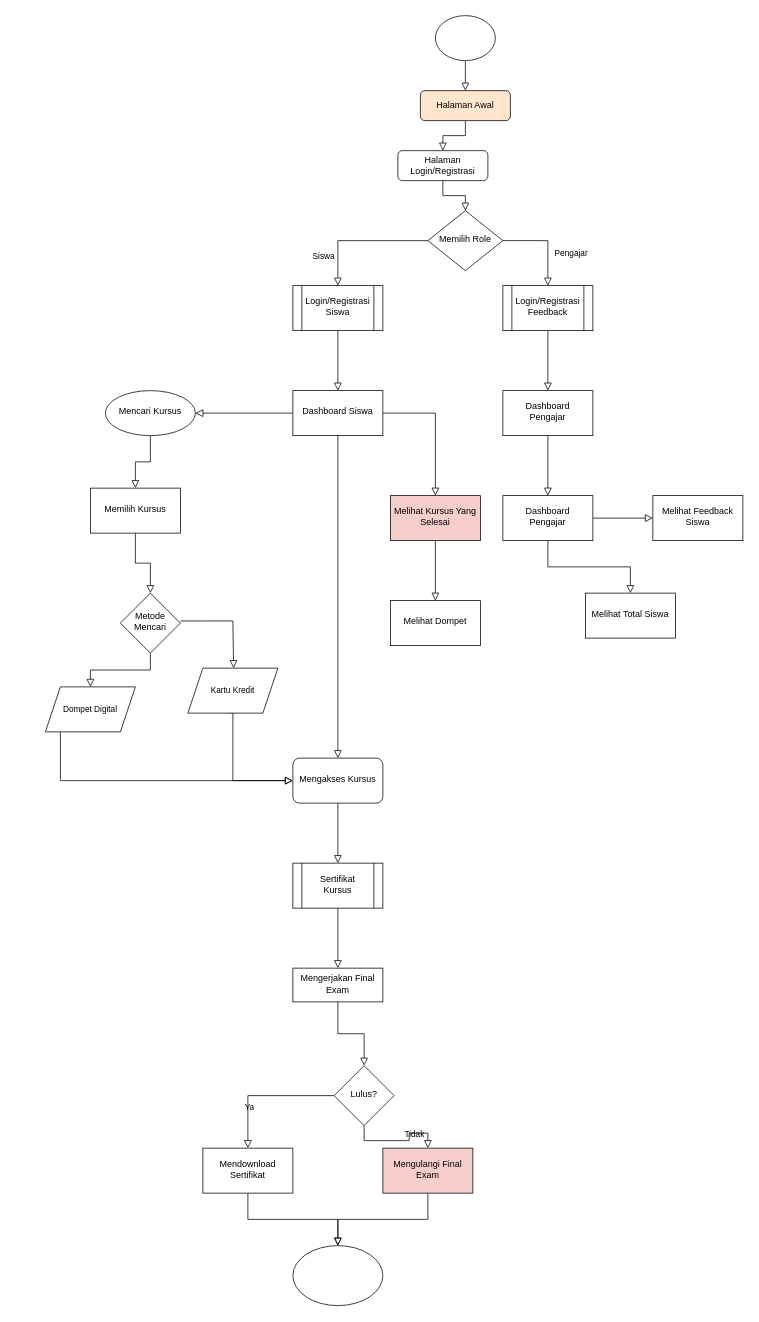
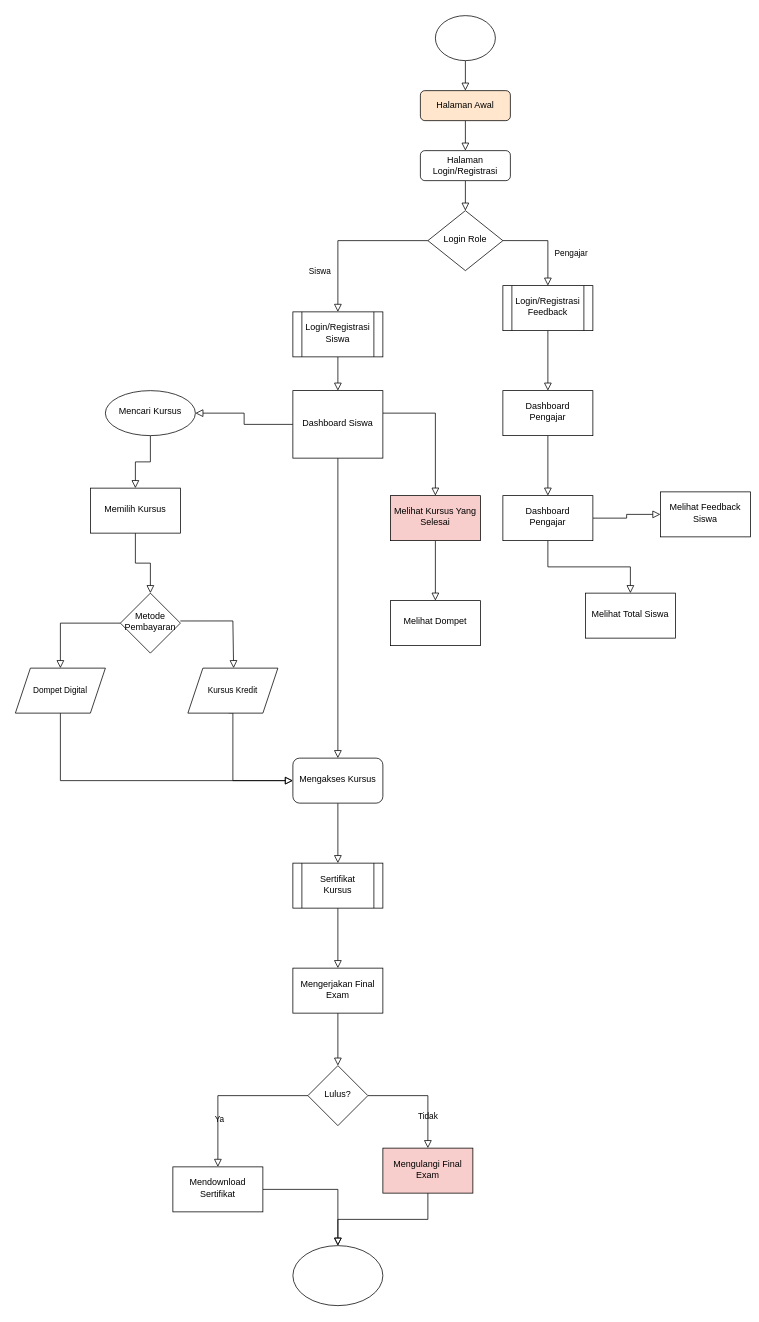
  <mxCell id="0" />
  <mxCell id="1" parent="0" />
  <mxCell id="2" style="edgeStyle=orthogonalEdgeStyle;shape=connector;rounded=0;orthogonalLoop=1;jettySize=auto;html=1;exitX=0.5;exitY=1;exitDx=0;exitDy=0;entryX=0.5;entryY=0;entryDx=0;entryDy=0;shadow=0;strokeColor=default;strokeWidth=1;align=center;verticalAlign=middle;fontFamily=Helvetica;fontSize=11;fontColor=default;labelBackgroundColor=none;endArrow=block;endFill=0;endSize=8;" edge="1" parent="1" source="3" target="12"><mxGeometry relative="1" as="geometry" /></mxCell>
  <mxCell id="3" value="Halaman Awal" style="rounded=1;whiteSpace=wrap;html=1;fontSize=12;glass=0;strokeWidth=1;shadow=0;fillColor=#ffe6cc;" parent="1" vertex="1"><mxGeometry x="560" y="120" width="120" height="40" as="geometry" /></mxCell>
  <mxCell id="4" style="edgeStyle=orthogonalEdgeStyle;shape=connector;rounded=0;orthogonalLoop=1;jettySize=auto;html=1;exitX=0;exitY=0.5;exitDx=0;exitDy=0;shadow=0;strokeColor=default;strokeWidth=1;align=center;verticalAlign=middle;fontFamily=Helvetica;fontSize=11;fontColor=default;labelBackgroundColor=none;endArrow=block;endFill=0;endSize=8;entryX=0.5;entryY=0;entryDx=0;entryDy=0;" edge="1" parent="1" source="8" target="14"><mxGeometry relative="1" as="geometry"><mxPoint x="510" y="320" as="sourcePoint" /><mxPoint x="449.966" y="380.028" as="targetPoint" /></mxGeometry></mxCell>
  <mxCell id="5" value="Siswa" style="edgeLabel;html=1;align=center;verticalAlign=middle;resizable=0;points=[];fontFamily=Helvetica;fontSize=11;fontColor=default;labelBackgroundColor=none;" vertex="1" connectable="0" parent="4"><mxGeometry x="0.291" y="-1" relative="1" as="geometry"><mxPoint x="-24" y="21" as="offset" /></mxGeometry></mxCell>
  <mxCell id="6" style="edgeStyle=orthogonalEdgeStyle;shape=connector;rounded=0;orthogonalLoop=1;jettySize=auto;html=1;exitX=1;exitY=0.5;exitDx=0;exitDy=0;shadow=0;strokeColor=default;strokeWidth=1;align=center;verticalAlign=middle;fontFamily=Helvetica;fontSize=11;fontColor=default;labelBackgroundColor=none;endArrow=block;endFill=0;endSize=8;entryX=0.5;entryY=0;entryDx=0;entryDy=0;" edge="1" parent="1" target="16"><mxGeometry relative="1" as="geometry"><mxPoint x="670" y="319.97" as="sourcePoint" /><mxPoint x="729.966" y="379.998" as="targetPoint" /><Array as="points"><mxPoint x="730" y="320" /></Array></mxGeometry></mxCell>
  <mxCell id="7" value="Pengajar" style="edgeLabel;html=1;align=center;verticalAlign=middle;resizable=0;points=[];fontFamily=Helvetica;fontSize=11;fontColor=default;labelBackgroundColor=none;" vertex="1" connectable="0" parent="6"><mxGeometry x="0.291" y="1" relative="1" as="geometry"><mxPoint x="29" as="offset" /></mxGeometry></mxCell>
- <mxCell id="8" value="Memilih Role" style="rhombus;whiteSpace=wrap;html=1;shadow=0;fontFamily=Helvetica;fontSize=12;align=center;strokeWidth=1;spacing=6;spacingTop=-4;" parent="1" vertex="1"><mxGeometry x="570" y="280" width="100" height="80" as="geometry" /></mxCell>
+ <mxCell id="8" value="Login Role" style="rhombus;whiteSpace=wrap;html=1;shadow=0;fontFamily=Helvetica;fontSize=12;align=center;strokeWidth=1;spacing=6;spacingTop=-4;" parent="1" vertex="1"><mxGeometry x="570" y="280" width="100" height="80" as="geometry" /></mxCell>
  <mxCell id="9" style="edgeStyle=orthogonalEdgeStyle;shape=connector;rounded=0;orthogonalLoop=1;jettySize=auto;html=1;exitX=0.5;exitY=1;exitDx=0;exitDy=0;entryX=0.5;entryY=0;entryDx=0;entryDy=0;shadow=0;strokeColor=default;strokeWidth=1;align=center;verticalAlign=middle;fontFamily=Helvetica;fontSize=11;fontColor=default;labelBackgroundColor=none;endArrow=block;endFill=0;endSize=8;" edge="1" parent="1" source="10" target="3"><mxGeometry relative="1" as="geometry" /></mxCell>
  <mxCell id="10" value="" style="ellipse;whiteSpace=wrap;html=1;fontFamily=Helvetica;fontSize=11;fontColor=default;labelBackgroundColor=none;" vertex="1" parent="1"><mxGeometry x="580" y="20" width="80" height="60" as="geometry" /></mxCell>
  <mxCell id="11" style="edgeStyle=orthogonalEdgeStyle;shape=connector;rounded=0;orthogonalLoop=1;jettySize=auto;html=1;exitX=0.5;exitY=1;exitDx=0;exitDy=0;entryX=0.5;entryY=0;entryDx=0;entryDy=0;shadow=0;strokeColor=default;strokeWidth=1;align=center;verticalAlign=middle;fontFamily=Helvetica;fontSize=11;fontColor=default;labelBackgroundColor=none;endArrow=block;endFill=0;endSize=8;" edge="1" parent="1" source="12" target="8"><mxGeometry relative="1" as="geometry" /></mxCell>
- <mxCell id="12" value="Halaman Login/Registrasi" style="rounded=1;whiteSpace=wrap;html=1;fontSize=12;glass=0;strokeWidth=1;shadow=0;" vertex="1" parent="1"><mxGeometry x="530" y="200" width="120" height="40" as="geometry" /></mxCell>
+ <mxCell id="12" value="Halaman Login/Registrasi" style="rounded=1;whiteSpace=wrap;html=1;fontSize=12;glass=0;strokeWidth=1;shadow=0;" vertex="1" parent="1"><mxGeometry x="560" y="200" width="120" height="40" as="geometry" /></mxCell>
  <mxCell id="13" value="" style="edgeStyle=orthogonalEdgeStyle;shape=connector;rounded=0;orthogonalLoop=1;jettySize=auto;html=1;shadow=0;strokeColor=default;strokeWidth=1;align=center;verticalAlign=middle;fontFamily=Helvetica;fontSize=11;fontColor=default;labelBackgroundColor=none;endArrow=block;endFill=0;endSize=8;" edge="1" parent="1" source="14" target="20"><mxGeometry relative="1" as="geometry" /></mxCell>
- <mxCell id="14" value="Login/Registrasi Siswa" style="shape=process;whiteSpace=wrap;html=1;backgroundOutline=1;shadow=0;strokeWidth=1;spacing=6;spacingTop=-4;" vertex="1" parent="1"><mxGeometry x="390" y="380" width="120" height="60" as="geometry" /></mxCell>
+ <mxCell id="14" value="Login/Registrasi Siswa" style="shape=process;whiteSpace=wrap;html=1;backgroundOutline=1;shadow=0;strokeWidth=1;spacing=6;spacingTop=-4;" vertex="1" parent="1"><mxGeometry x="390" y="415" width="120" height="60" as="geometry" /></mxCell>
  <mxCell id="15" value="" style="edgeStyle=orthogonalEdgeStyle;shape=connector;rounded=0;orthogonalLoop=1;jettySize=auto;html=1;shadow=0;strokeColor=default;strokeWidth=1;align=center;verticalAlign=middle;fontFamily=Helvetica;fontSize=11;fontColor=default;labelBackgroundColor=none;endArrow=block;endFill=0;endSize=8;" edge="1" parent="1" source="16" target="22"><mxGeometry relative="1" as="geometry" /></mxCell>
  <mxCell id="16" value="Login/Registrasi Feedback" style="shape=process;whiteSpace=wrap;html=1;backgroundOutline=1;shadow=0;strokeWidth=1;spacing=6;spacingTop=-4;" vertex="1" parent="1"><mxGeometry x="670" y="380" width="120" height="60" as="geometry" /></mxCell>
  <mxCell id="17" value="" style="edgeStyle=orthogonalEdgeStyle;shape=connector;rounded=0;orthogonalLoop=1;jettySize=auto;html=1;shadow=0;strokeColor=default;strokeWidth=1;align=center;verticalAlign=middle;fontFamily=Helvetica;fontSize=11;fontColor=default;labelBackgroundColor=none;endArrow=block;endFill=0;endSize=8;" edge="1" parent="1" source="20" target="24"><mxGeometry relative="1" as="geometry" /></mxCell>
  <mxCell id="18" value="" style="edgeStyle=orthogonalEdgeStyle;shape=connector;rounded=0;orthogonalLoop=1;jettySize=auto;html=1;shadow=0;strokeColor=default;strokeWidth=1;align=center;verticalAlign=middle;fontFamily=Helvetica;fontSize=11;fontColor=default;labelBackgroundColor=none;endArrow=block;endFill=0;endSize=8;" edge="1" parent="1" source="20" target="26"><mxGeometry relative="1" as="geometry"><Array as="points"><mxPoint x="580" y="550" /></Array></mxGeometry></mxCell>
  <mxCell id="19" style="edgeStyle=orthogonalEdgeStyle;shape=connector;rounded=0;orthogonalLoop=1;jettySize=auto;html=1;exitX=0.5;exitY=1;exitDx=0;exitDy=0;shadow=0;strokeColor=default;strokeWidth=1;align=center;verticalAlign=middle;fontFamily=Helvetica;fontSize=11;fontColor=default;labelBackgroundColor=none;endArrow=block;endFill=0;endSize=8;" edge="1" parent="1" source="20" target="38"><mxGeometry relative="1" as="geometry" /></mxCell>
- <mxCell id="20" value="Dashboard Siswa" style="whiteSpace=wrap;html=1;shadow=0;strokeWidth=1;spacing=6;spacingTop=-4;" vertex="1" parent="1"><mxGeometry x="390" y="520" width="120" height="60" as="geometry" /></mxCell>
+ <mxCell id="20" value="Dashboard Siswa" style="whiteSpace=wrap;html=1;shadow=0;strokeWidth=1;spacing=6;spacingTop=-4;" vertex="1" parent="1"><mxGeometry x="390" y="520" width="120" height="90" as="geometry" /></mxCell>
  <mxCell id="21" value="" style="edgeStyle=orthogonalEdgeStyle;shape=connector;rounded=0;orthogonalLoop=1;jettySize=auto;html=1;shadow=0;strokeColor=default;strokeWidth=1;align=center;verticalAlign=middle;fontFamily=Helvetica;fontSize=11;fontColor=default;labelBackgroundColor=none;endArrow=block;endFill=0;endSize=8;" edge="1" parent="1" source="22" target="29"><mxGeometry relative="1" as="geometry" /></mxCell>
  <mxCell id="22" value="Dashboard Pengajar" style="whiteSpace=wrap;html=1;shadow=0;strokeWidth=1;spacing=6;spacingTop=-4;" vertex="1" parent="1"><mxGeometry x="670" y="520" width="120" height="60" as="geometry" /></mxCell>
  <mxCell id="23" value="" style="edgeStyle=orthogonalEdgeStyle;shape=connector;rounded=0;orthogonalLoop=1;jettySize=auto;html=1;shadow=0;strokeColor=default;strokeWidth=1;align=center;verticalAlign=middle;fontFamily=Helvetica;fontSize=11;fontColor=default;labelBackgroundColor=none;endArrow=block;endFill=0;endSize=8;" edge="1" parent="1" source="24" target="31"><mxGeometry relative="1" as="geometry" /></mxCell>
  <mxCell id="24" value="Mencari Kursus" style="ellipse;whiteSpace=wrap;html=1;shadow=0;strokeWidth=1;spacing=6;spacingTop=-4;" vertex="1" parent="1"><mxGeometry x="140" y="520" width="120" height="60" as="geometry" /></mxCell>
  <mxCell id="25" value="" style="edgeStyle=orthogonalEdgeStyle;shape=connector;rounded=0;orthogonalLoop=1;jettySize=auto;html=1;shadow=0;strokeColor=default;strokeWidth=1;align=center;verticalAlign=middle;fontFamily=Helvetica;fontSize=11;fontColor=default;labelBackgroundColor=none;endArrow=block;endFill=0;endSize=8;" edge="1" parent="1" source="26" target="55"><mxGeometry relative="1" as="geometry" /></mxCell>
  <mxCell id="26" value="Melihat Kursus Yang Selesai" style="whiteSpace=wrap;html=1;shadow=0;strokeWidth=1;spacing=6;spacingTop=-4;fillColor=#f8cecc;" vertex="1" parent="1"><mxGeometry x="520" y="660" width="120" height="60" as="geometry" /></mxCell>
  <mxCell id="27" value="" style="edgeStyle=orthogonalEdgeStyle;shape=connector;rounded=0;orthogonalLoop=1;jettySize=auto;html=1;shadow=0;strokeColor=default;strokeWidth=1;align=center;verticalAlign=middle;fontFamily=Helvetica;fontSize=11;fontColor=default;labelBackgroundColor=none;endArrow=block;endFill=0;endSize=8;" edge="1" parent="1" source="29" target="56"><mxGeometry relative="1" as="geometry" /></mxCell>
  <mxCell id="28" value="" style="edgeStyle=orthogonalEdgeStyle;shape=connector;rounded=0;orthogonalLoop=1;jettySize=auto;html=1;shadow=0;strokeColor=default;strokeWidth=1;align=center;verticalAlign=middle;fontFamily=Helvetica;fontSize=11;fontColor=default;labelBackgroundColor=none;endArrow=block;endFill=0;endSize=8;" edge="1" parent="1" source="29" target="57"><mxGeometry relative="1" as="geometry" /></mxCell>
  <mxCell id="29" value="Dashboard Pengajar" style="whiteSpace=wrap;html=1;shadow=0;strokeWidth=1;spacing=6;spacingTop=-4;" vertex="1" parent="1"><mxGeometry x="670" y="660" width="120" height="60" as="geometry" /></mxCell>
  <mxCell id="30" value="" style="edgeStyle=orthogonalEdgeStyle;shape=connector;rounded=0;orthogonalLoop=1;jettySize=auto;html=1;shadow=0;strokeColor=default;strokeWidth=1;align=center;verticalAlign=middle;fontFamily=Helvetica;fontSize=11;fontColor=default;labelBackgroundColor=none;endArrow=block;endFill=0;endSize=8;" edge="1" parent="1" source="31" target="34"><mxGeometry relative="1" as="geometry" /></mxCell>
  <mxCell id="31" value="Memilih Kursus" style="whiteSpace=wrap;html=1;shadow=0;strokeWidth=1;spacing=6;spacingTop=-4;" vertex="1" parent="1"><mxGeometry x="120" y="650" width="120" height="60" as="geometry" /></mxCell>
  <mxCell id="32" value="" style="edgeStyle=orthogonalEdgeStyle;shape=connector;rounded=0;orthogonalLoop=1;jettySize=auto;html=1;shadow=0;strokeColor=default;strokeWidth=1;align=center;verticalAlign=middle;fontFamily=Helvetica;fontSize=11;fontColor=default;labelBackgroundColor=none;endArrow=block;endFill=0;endSize=8;entryX=0.5;entryY=0;entryDx=0;entryDy=0;" edge="1" parent="1" source="34" target="41"><mxGeometry relative="1" as="geometry"><mxPoint x="80" y="890" as="targetPoint" /></mxGeometry></mxCell>
  <mxCell id="33" value="" style="edgeStyle=orthogonalEdgeStyle;shape=connector;rounded=0;orthogonalLoop=1;jettySize=auto;html=1;shadow=0;strokeColor=default;strokeWidth=1;align=center;verticalAlign=middle;fontFamily=Helvetica;fontSize=11;fontColor=default;labelBackgroundColor=none;endArrow=block;endFill=0;endSize=8;entryX=0.508;entryY=0.048;entryDx=0;entryDy=0;entryPerimeter=0;" edge="1" parent="1"><mxGeometry relative="1" as="geometry"><mxPoint x="240.002" y="827.128" as="sourcePoint" /><mxPoint x="310.98" y="889.99" as="targetPoint" /><Array as="points"><mxPoint x="310.02" y="827.11" /><mxPoint x="310.02" y="890.11" /></Array></mxGeometry></mxCell>
- <mxCell id="34" value="&lt;div&gt;Metode&lt;/div&gt;Mencari" style="rhombus;whiteSpace=wrap;html=1;shadow=0;strokeWidth=1;spacing=6;spacingTop=-4;" vertex="1" parent="1"><mxGeometry x="160" y="790" width="80" height="80" as="geometry" /></mxCell>
+ <mxCell id="34" value="&lt;div&gt;Metode&lt;/div&gt;Pembayaran" style="rhombus;whiteSpace=wrap;html=1;shadow=0;strokeWidth=1;spacing=6;spacingTop=-4;" vertex="1" parent="1"><mxGeometry x="160" y="790" width="80" height="80" as="geometry" /></mxCell>
  <mxCell id="35" value="" style="edgeStyle=orthogonalEdgeStyle;shape=connector;rounded=0;orthogonalLoop=1;jettySize=auto;html=1;shadow=0;strokeColor=default;strokeWidth=1;align=center;verticalAlign=middle;fontFamily=Helvetica;fontSize=11;fontColor=default;labelBackgroundColor=none;endArrow=block;endFill=0;endSize=8;exitX=0.457;exitY=0.966;exitDx=0;exitDy=0;exitPerimeter=0;" edge="1" parent="1" source="41" target="38"><mxGeometry relative="1" as="geometry"><mxPoint x="80" y="950" as="sourcePoint" /><Array as="points"><mxPoint x="80" y="948" /><mxPoint x="80" y="1040" /></Array></mxGeometry></mxCell>
  <mxCell id="36" value="" style="edgeStyle=orthogonalEdgeStyle;shape=connector;rounded=0;orthogonalLoop=1;jettySize=auto;html=1;shadow=0;strokeColor=default;strokeWidth=1;align=center;verticalAlign=middle;fontFamily=Helvetica;fontSize=11;fontColor=default;labelBackgroundColor=none;endArrow=block;endFill=0;endSize=8;exitX=0.453;exitY=0.996;exitDx=0;exitDy=0;exitPerimeter=0;" edge="1" parent="1" source="42" target="38"><mxGeometry relative="1" as="geometry"><mxPoint x="310" y="950" as="sourcePoint" /><Array as="points"><mxPoint x="310" y="950" /><mxPoint x="310" y="1040" /></Array></mxGeometry></mxCell>
  <mxCell id="37" value="" style="edgeStyle=orthogonalEdgeStyle;shape=connector;rounded=0;orthogonalLoop=1;jettySize=auto;html=1;shadow=0;strokeColor=default;strokeWidth=1;align=center;verticalAlign=middle;fontFamily=Helvetica;fontSize=11;fontColor=default;labelBackgroundColor=none;endArrow=block;endFill=0;endSize=8;" edge="1" parent="1" source="38" target="40"><mxGeometry relative="1" as="geometry" /></mxCell>
  <mxCell id="38" value="Mengakses Kursus" style="whiteSpace=wrap;html=1;shadow=0;strokeWidth=1;spacing=6;spacingTop=-4;rounded=1;" vertex="1" parent="1"><mxGeometry x="390" y="1010" width="120" height="60" as="geometry" /></mxCell>
  <mxCell id="39" value="" style="edgeStyle=orthogonalEdgeStyle;shape=connector;rounded=0;orthogonalLoop=1;jettySize=auto;html=1;shadow=0;strokeColor=default;strokeWidth=1;align=center;verticalAlign=middle;fontFamily=Helvetica;fontSize=11;fontColor=default;labelBackgroundColor=none;endArrow=block;endFill=0;endSize=8;" edge="1" parent="1" source="40" target="44"><mxGeometry relative="1" as="geometry" /></mxCell>
  <mxCell id="40" value="Sertifikat Kursus" style="shape=process;whiteSpace=wrap;html=1;backgroundOutline=1;shadow=0;strokeWidth=1;spacing=6;spacingTop=-4;" vertex="1" parent="1"><mxGeometry x="390" y="1150" width="120" height="60" as="geometry" /></mxCell>
- <mxCell id="41" value="Dompet Digital" style="shape=parallelogram;perimeter=parallelogramPerimeter;whiteSpace=wrap;html=1;fixedSize=1;fontFamily=Helvetica;fontSize=11;fontColor=default;labelBackgroundColor=none;" vertex="1" parent="1"><mxGeometry x="60" y="915" width="120" height="60" as="geometry" /></mxCell>
- <mxCell id="42" value="Kartu Kredit" style="shape=parallelogram;perimeter=parallelogramPerimeter;whiteSpace=wrap;html=1;fixedSize=1;fontFamily=Helvetica;fontSize=11;fontColor=default;labelBackgroundColor=none;" vertex="1" parent="1"><mxGeometry x="250" y="890" width="120" height="60" as="geometry" /></mxCell>
+ <mxCell id="41" value="Dompet Digital" style="shape=parallelogram;perimeter=parallelogramPerimeter;whiteSpace=wrap;html=1;fixedSize=1;fontFamily=Helvetica;fontSize=11;fontColor=default;labelBackgroundColor=none;" vertex="1" parent="1"><mxGeometry x="20" y="890" width="120" height="60" as="geometry" /></mxCell>
+ <mxCell id="42" value="Kursus Kredit" style="shape=parallelogram;perimeter=parallelogramPerimeter;whiteSpace=wrap;html=1;fixedSize=1;fontFamily=Helvetica;fontSize=11;fontColor=default;labelBackgroundColor=none;" vertex="1" parent="1"><mxGeometry x="250" y="890" width="120" height="60" as="geometry" /></mxCell>
  <mxCell id="43" value="" style="edgeStyle=orthogonalEdgeStyle;shape=connector;rounded=0;orthogonalLoop=1;jettySize=auto;html=1;shadow=0;strokeColor=default;strokeWidth=1;align=center;verticalAlign=middle;fontFamily=Helvetica;fontSize=11;fontColor=default;labelBackgroundColor=none;endArrow=block;endFill=0;endSize=8;" edge="1" parent="1" source="44" target="49"><mxGeometry relative="1" as="geometry" /></mxCell>
- <mxCell id="44" value="Mengerjakan Final Exam" style="whiteSpace=wrap;html=1;shadow=0;strokeWidth=1;spacing=6;spacingTop=-4;" vertex="1" parent="1"><mxGeometry x="390" y="1290" width="120" height="45" as="geometry" /></mxCell>
+ <mxCell id="44" value="Mengerjakan Final Exam" style="whiteSpace=wrap;html=1;shadow=0;strokeWidth=1;spacing=6;spacingTop=-4;" vertex="1" parent="1"><mxGeometry x="390" y="1290" width="120" height="60" as="geometry" /></mxCell>
  <mxCell id="45" value="" style="edgeStyle=orthogonalEdgeStyle;shape=connector;rounded=0;orthogonalLoop=1;jettySize=auto;html=1;shadow=0;strokeColor=default;strokeWidth=1;align=center;verticalAlign=middle;fontFamily=Helvetica;fontSize=11;fontColor=default;labelBackgroundColor=none;endArrow=block;endFill=0;endSize=8;" edge="1" parent="1" source="49" target="51"><mxGeometry relative="1" as="geometry" /></mxCell>
  <mxCell id="46" value="Ya" style="edgeLabel;html=1;align=center;verticalAlign=middle;resizable=0;points=[];fontFamily=Helvetica;fontSize=11;fontColor=default;labelBackgroundColor=none;" vertex="1" connectable="0" parent="45"><mxGeometry x="0.407" y="1" relative="1" as="geometry"><mxPoint as="offset" /></mxGeometry></mxCell>
  <mxCell id="47" value="" style="edgeStyle=orthogonalEdgeStyle;shape=connector;rounded=0;orthogonalLoop=1;jettySize=auto;html=1;shadow=0;strokeColor=default;strokeWidth=1;align=center;verticalAlign=middle;fontFamily=Helvetica;fontSize=11;fontColor=default;labelBackgroundColor=none;endArrow=block;endFill=0;endSize=8;" edge="1" parent="1" source="49" target="53"><mxGeometry relative="1" as="geometry" /></mxCell>
  <mxCell id="48" value="Tidak" style="edgeLabel;html=1;align=center;verticalAlign=middle;resizable=0;points=[];fontFamily=Helvetica;fontSize=11;fontColor=default;labelBackgroundColor=none;" vertex="1" connectable="0" parent="47"><mxGeometry x="0.417" y="-1" relative="1" as="geometry"><mxPoint as="offset" /></mxGeometry></mxCell>
- <mxCell id="49" value="Lulus?" style="rhombus;whiteSpace=wrap;html=1;shadow=0;strokeWidth=1;spacing=6;spacingTop=-4;" vertex="1" parent="1"><mxGeometry x="445" y="1420" width="80" height="80" as="geometry" /></mxCell>
+ <mxCell id="49" value="Lulus?" style="rhombus;whiteSpace=wrap;html=1;shadow=0;strokeWidth=1;spacing=6;spacingTop=-4;" vertex="1" parent="1"><mxGeometry x="410" y="1420" width="80" height="80" as="geometry" /></mxCell>
  <mxCell id="50" value="" style="edgeStyle=orthogonalEdgeStyle;shape=connector;rounded=0;orthogonalLoop=1;jettySize=auto;html=1;shadow=0;strokeColor=default;strokeWidth=1;align=center;verticalAlign=middle;fontFamily=Helvetica;fontSize=11;fontColor=default;labelBackgroundColor=none;endArrow=block;endFill=0;endSize=8;" edge="1" parent="1" source="51" target="54"><mxGeometry relative="1" as="geometry" /></mxCell>
- <mxCell id="51" value="Mendownload Sertifikat" style="whiteSpace=wrap;html=1;shadow=0;strokeWidth=1;spacing=6;spacingTop=-4;" vertex="1" parent="1"><mxGeometry x="270" y="1530" width="120" height="60" as="geometry" /></mxCell>
+ <mxCell id="51" value="Mendownload Sertifikat" style="whiteSpace=wrap;html=1;shadow=0;strokeWidth=1;spacing=6;spacingTop=-4;" vertex="1" parent="1"><mxGeometry x="230" y="1555" width="120" height="60" as="geometry" /></mxCell>
  <mxCell id="52" value="" style="edgeStyle=orthogonalEdgeStyle;shape=connector;rounded=0;orthogonalLoop=1;jettySize=auto;html=1;shadow=0;strokeColor=default;strokeWidth=1;align=center;verticalAlign=middle;fontFamily=Helvetica;fontSize=11;fontColor=default;labelBackgroundColor=none;endArrow=block;endFill=0;endSize=8;" edge="1" parent="1" source="53" target="54"><mxGeometry relative="1" as="geometry" /></mxCell>
  <mxCell id="53" value="Mengulangi Final Exam" style="whiteSpace=wrap;html=1;shadow=0;strokeWidth=1;spacing=6;spacingTop=-4;fillColor=#f8cecc;" vertex="1" parent="1"><mxGeometry x="510" y="1530" width="120" height="60" as="geometry" /></mxCell>
  <mxCell id="54" value="" style="ellipse;whiteSpace=wrap;html=1;fontFamily=Helvetica;fontSize=11;fontColor=default;labelBackgroundColor=none;" vertex="1" parent="1"><mxGeometry x="390" y="1660" width="120" height="80" as="geometry" /></mxCell>
  <mxCell id="55" value="Melihat Dompet" style="whiteSpace=wrap;html=1;shadow=0;strokeWidth=1;spacing=6;spacingTop=-4;" vertex="1" parent="1"><mxGeometry x="520" y="800" width="120" height="60" as="geometry" /></mxCell>
  <mxCell id="56" value="Melihat Total Siswa" style="whiteSpace=wrap;html=1;shadow=0;strokeWidth=1;spacing=6;spacingTop=-4;" vertex="1" parent="1"><mxGeometry x="780" y="790" width="120" height="60" as="geometry" /></mxCell>
- <mxCell id="57" value="Melihat Feedback Siswa" style="whiteSpace=wrap;html=1;shadow=0;strokeWidth=1;spacing=6;spacingTop=-4;" vertex="1" parent="1"><mxGeometry x="870" y="660" width="120" height="60" as="geometry" /></mxCell>
+ <mxCell id="57" value="Melihat Feedback Siswa" style="whiteSpace=wrap;html=1;shadow=0;strokeWidth=1;spacing=6;spacingTop=-4;" vertex="1" parent="1"><mxGeometry x="880" y="655" width="120" height="60" as="geometry" /></mxCell>
